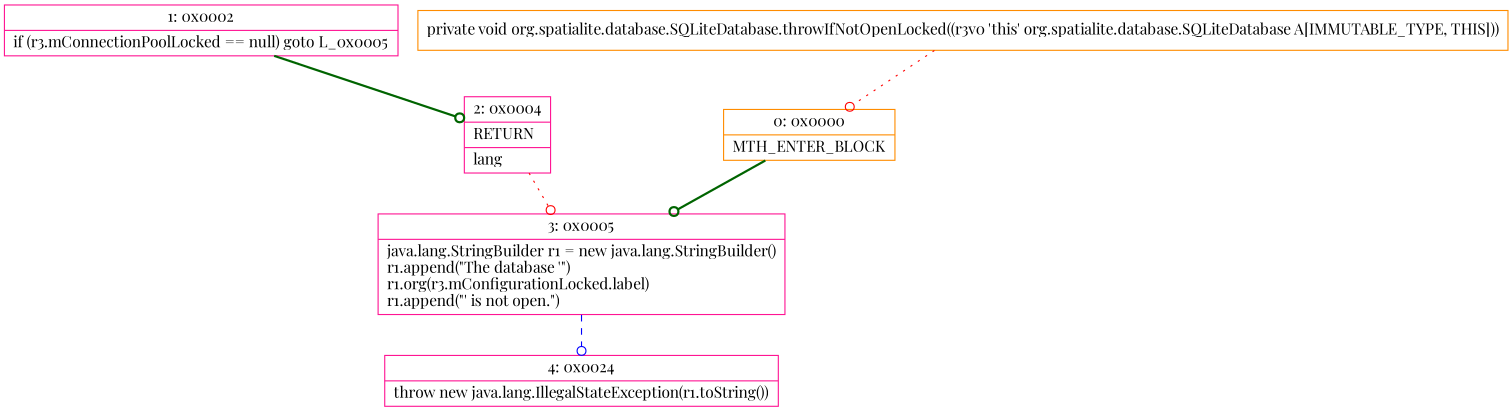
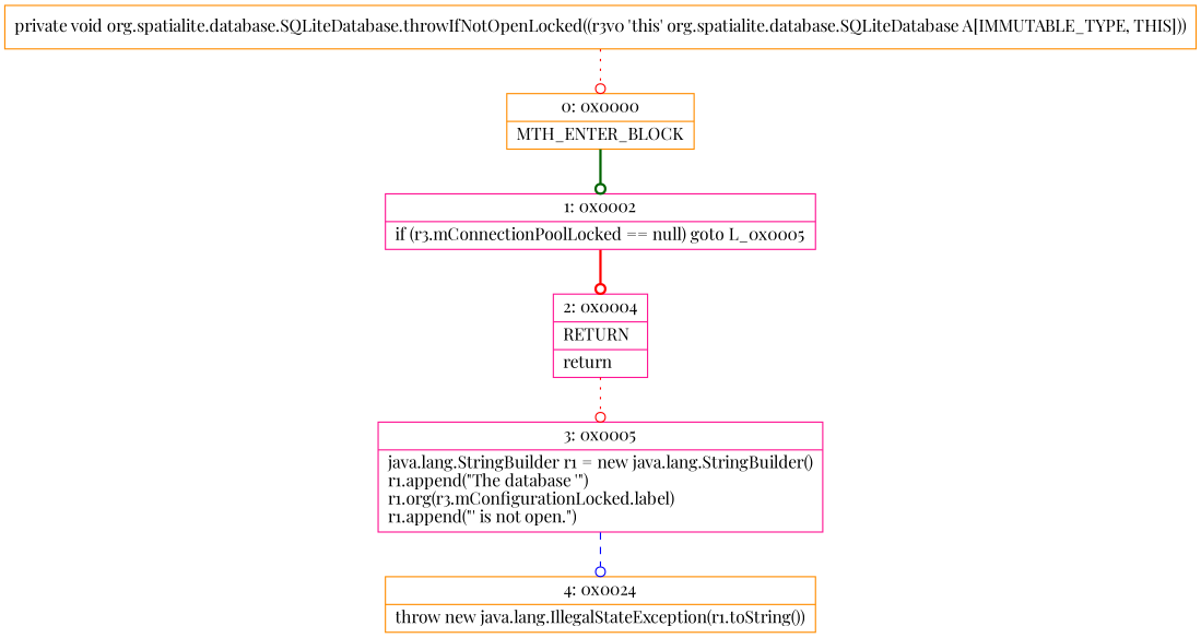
  digraph {
    fontname="Playfair Display"
    node [color=deeppink fontname="Playfair Display" shape=record]
    edge [arrowhead=odot color=darkgreen fontname="Playfair Display" style=bold]
    n1 [color=darkorange label="{0\:\ 0x0000|MTH_ENTER_BLOCK\l}"]
    n2 [label="{1\:\ 0x0002|if (r3.mConnectionPoolLocked == null) goto L_0x0005\l}"]
-   n3 [label="{2\:\ 0x0004|RETURN\l|lang\l}"]
+   n3 [label="{2\:\ 0x0004|RETURN\l|return\l}"]
    n4 [label="{3\:\ 0x0005|java.lang.StringBuilder r1 = new java.lang.StringBuilder()\lr1.append(\"The database '\")\lr1.org(r3.mConfigurationLocked.label)\lr1.append(\"' is not open.\")\l}"]
-   n5 [label="{4\:\ 0x0024|throw new java.lang.IllegalStateException(r1.toString())\l}"]
+   n5 [color=darkorange label="{4\:\ 0x0024|throw new java.lang.IllegalStateException(r1.toString())\l}"]
    n6 [color=darkorange label="{private void org.spatialite.database.SQLiteDatabase.throwIfNotOpenLocked((r3v0 'this' org.spatialite.database.SQLiteDatabase A[IMMUTABLE_TYPE, THIS])) }"]
-   n1 -> n4
-   n2 -> n3
+   n1 -> n2
+   n2 -> n3 [color=red]
    n3 -> n4 [color=red style=dotted]
    n4 -> n5 [color=blue style=dashed]
    n6 -> n1 [color=red style=dotted]
  }
